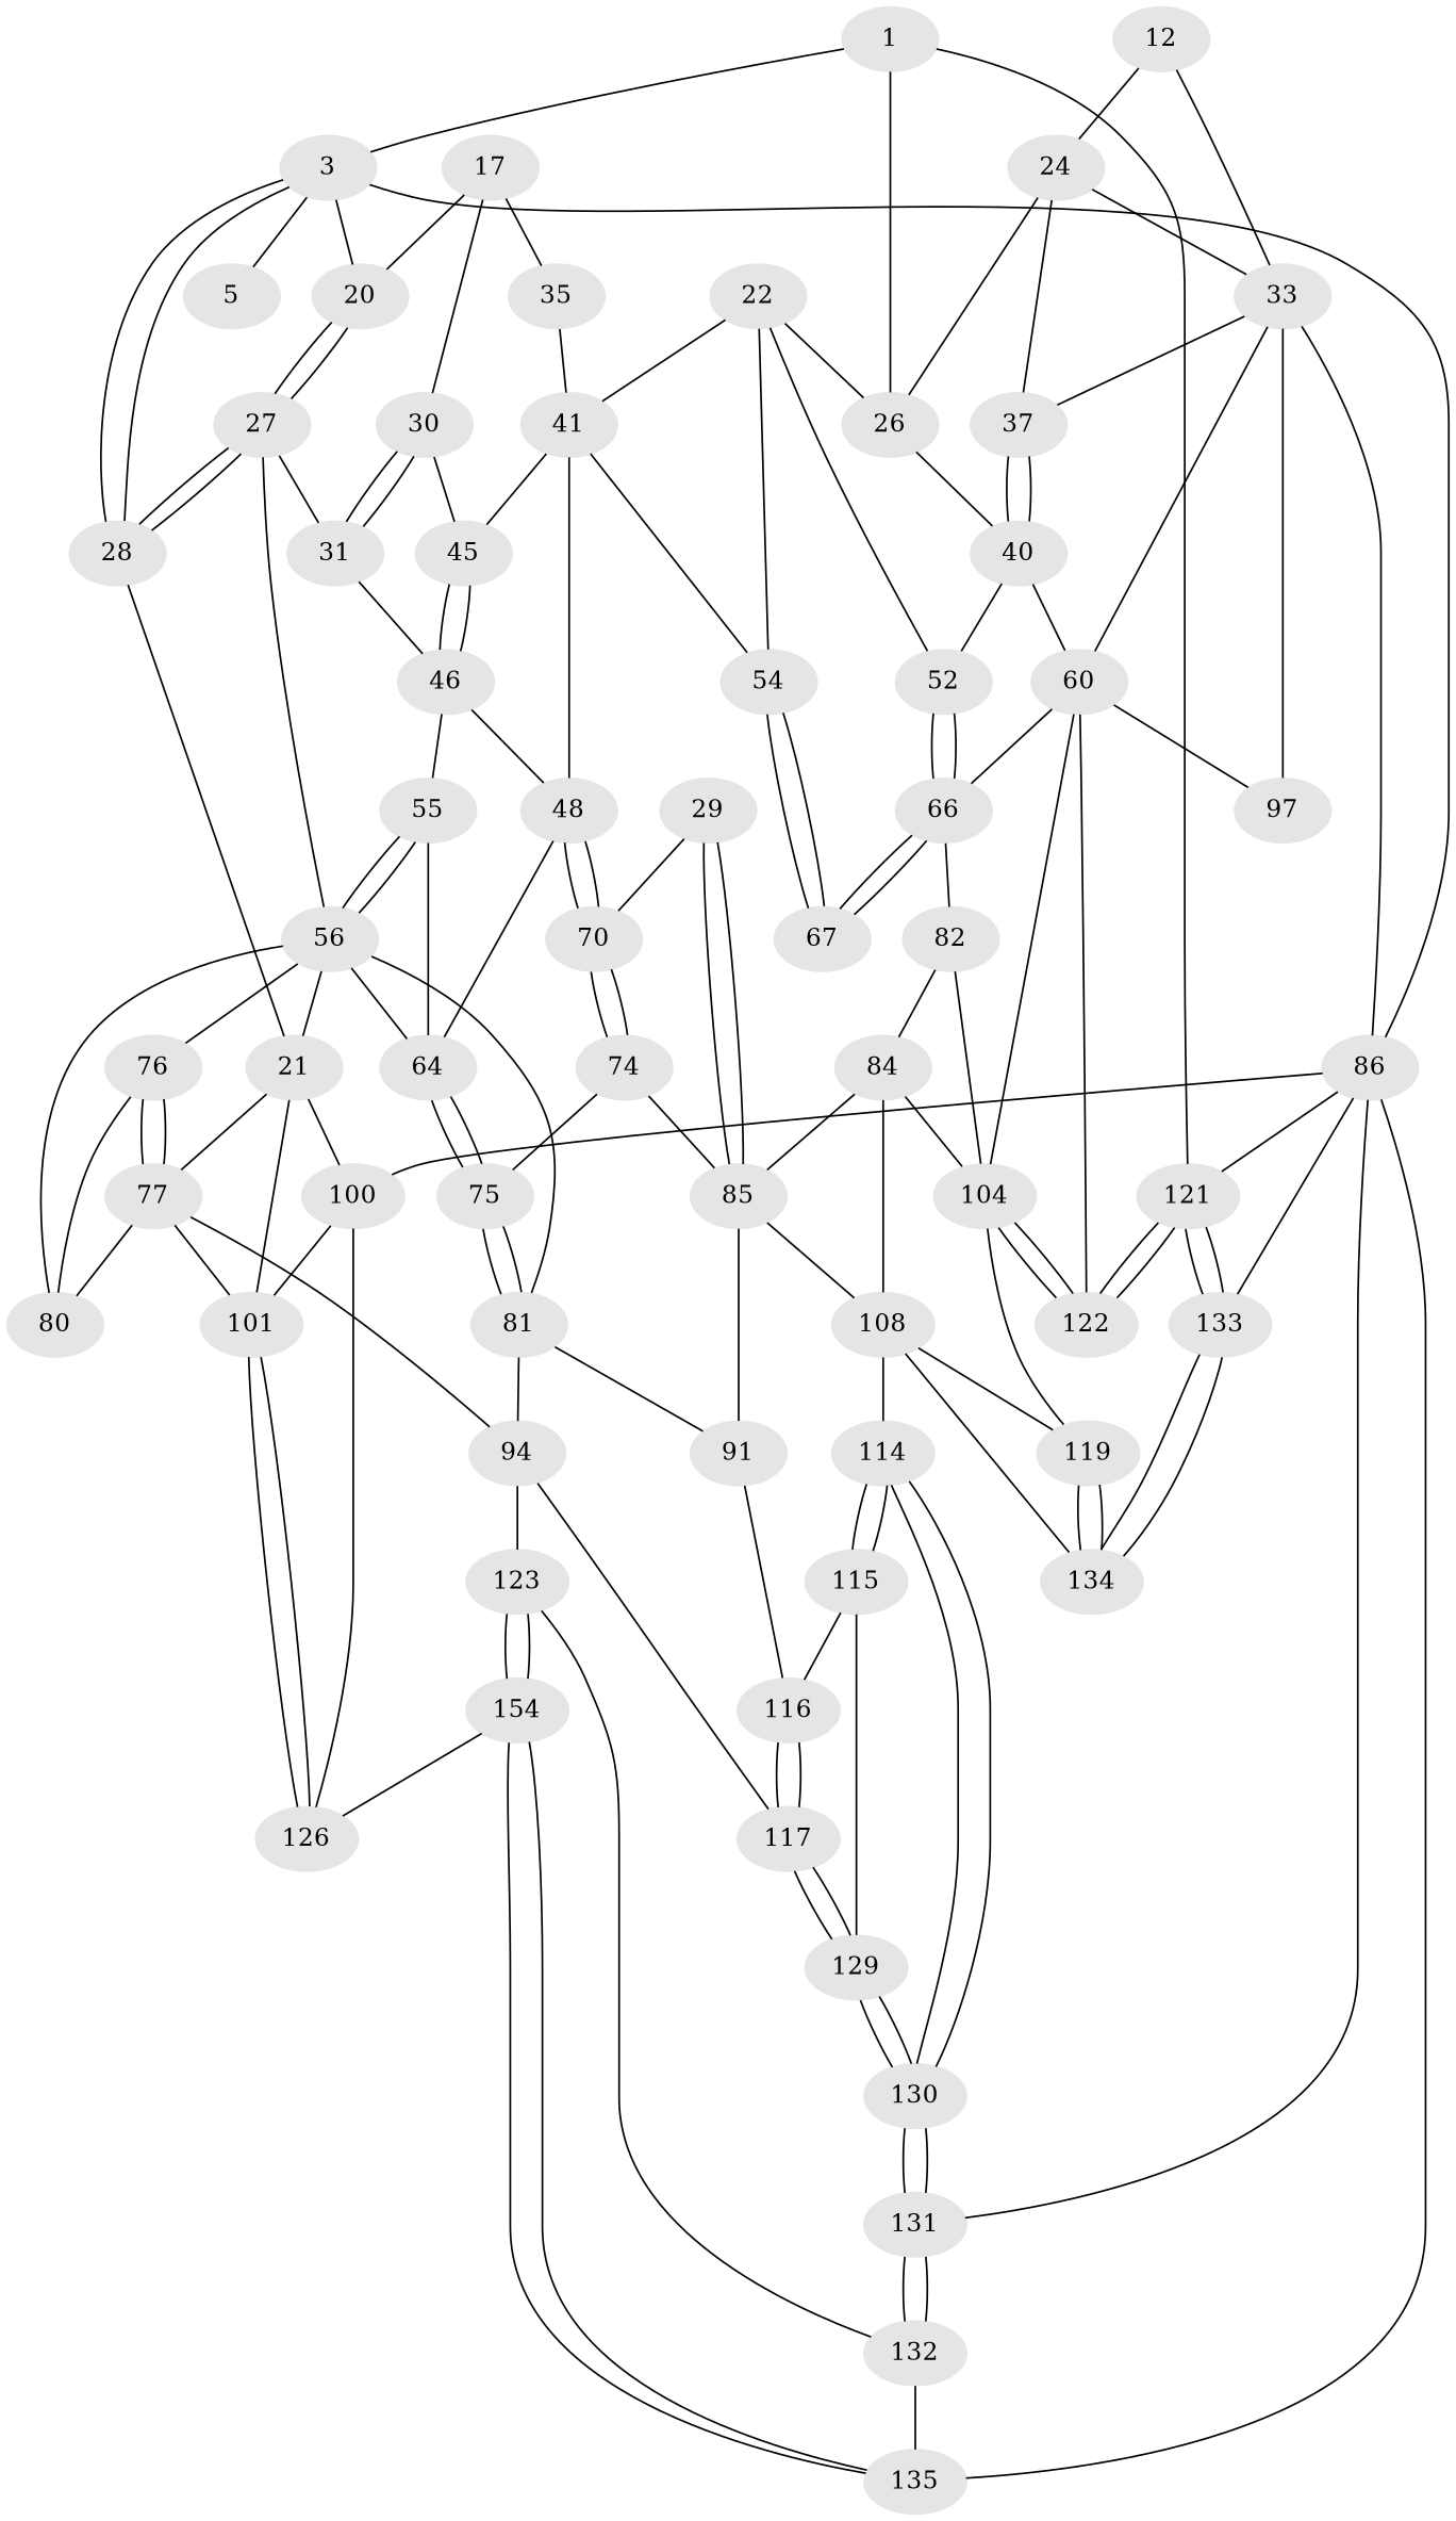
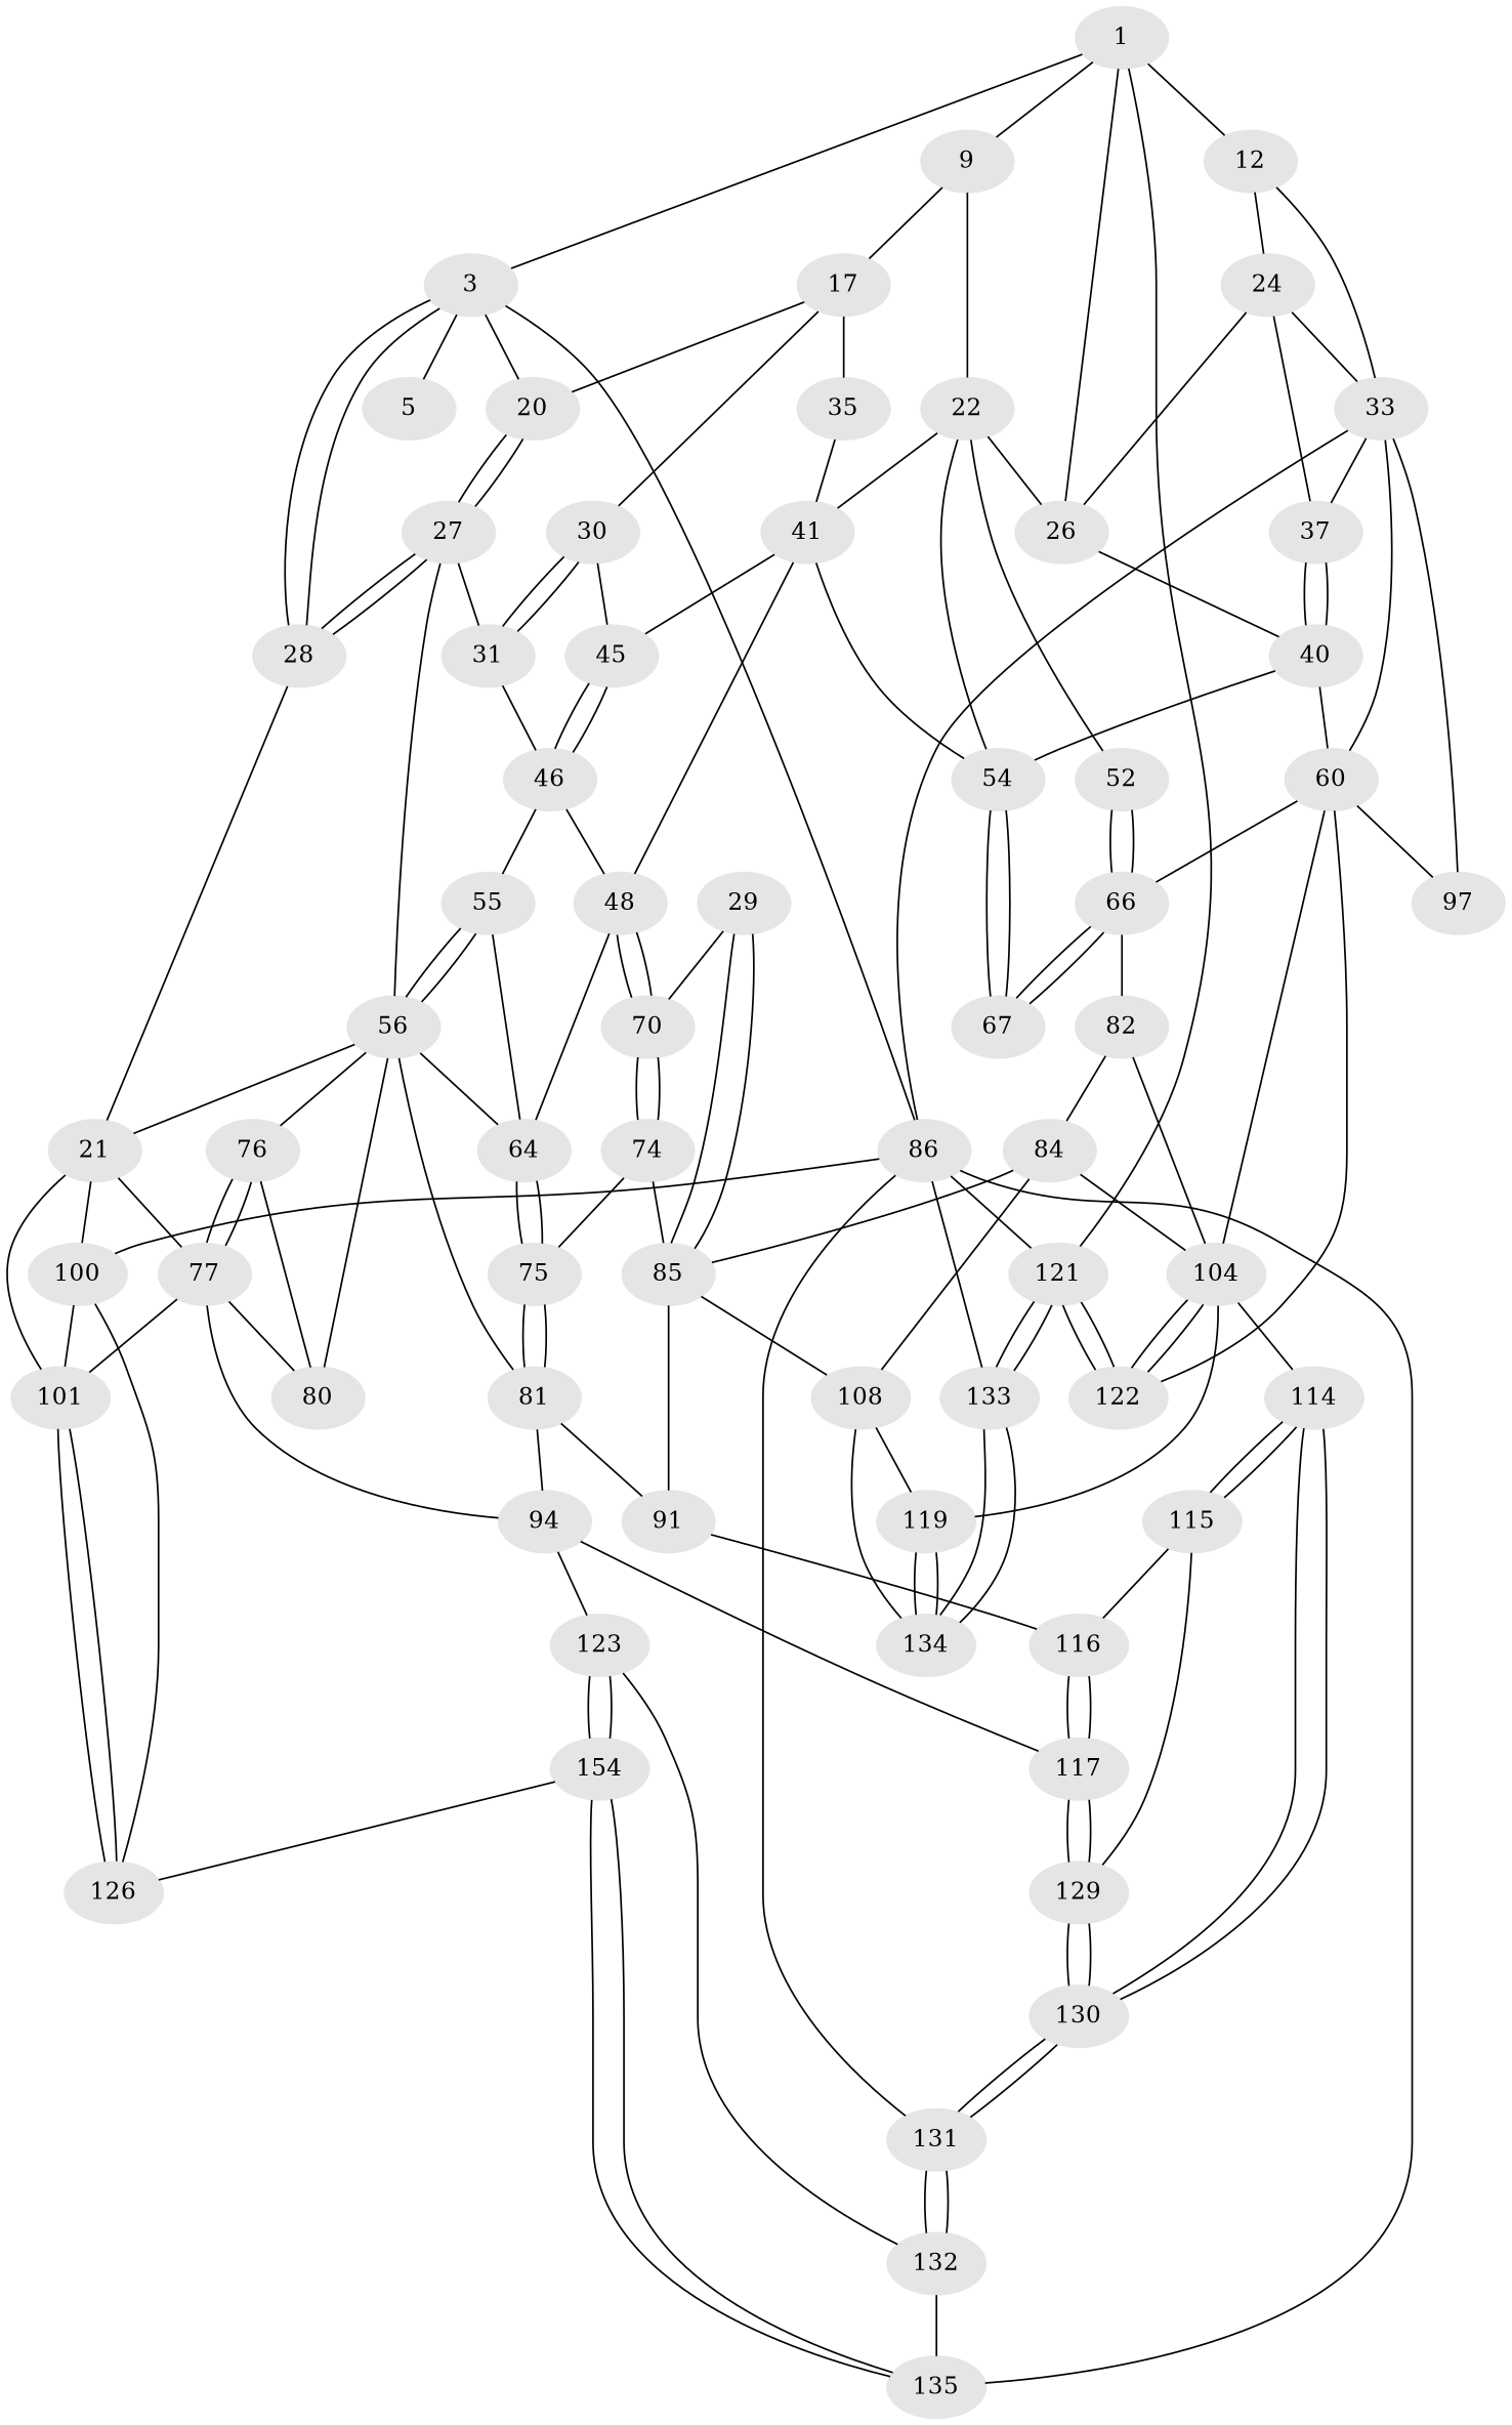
  graph {
    node [color=gray90 style=filled]
    1 [super="+2+7"]
    3 [super="+4"]
+   9 [super="+21+10"]
    12 [super="+13"]
    26 [super="+38"]
    121
    86 [super="+111+87+138"]
    5 [super="+6"]
    20
    28
    17 [super="+18"]
    22 [super="+23+39"]
    24 [super="+25"]
    33 [super="+59+34"]
    40 [super="+51"]
    100 [super="+109"]
    131
    133
    135 [super="+137"]
    27 [super="+32"]
    n21 [label=21 super="+62+78"]
    30
    35 [super="+36+44"]
    41 [super="+42"]
    52
    54
    37
    60 [super="+72"]
    97
    31
    45
    56 [super="+57+71"]
    48 [super="+49"]
    66 [super="+73"]
    67
    46 [super="+47+50"]
    64 [super="+65"]
    76
    80
    81 [super="+92"]
    77 [super="+93"]
    101 [super="+102"]
    55 [super="+63"]
    104 [super="+105"]
    122
    70
    75
    74
    82 [super="+83"]
    94 [super="+95"]
    91
    119
    126
    84 [super="+107"]
    n55 [label=29]
    85 [super="+89"]
    108 [super="+112"]
    117 [super="+118"]
    123 [super="+127"]
    116
    114
    134
    132
    129
    n65 [label=154 super="+125"]
    115
    130
    1 -- 3
+   1 -- 9
+   1 -- 12 [weight=2]
    1 -- 26
    1 -- 121
    3 -- 86
    3 -- 5
    3 -- 20
    3 -- 28
    3 -- 28
+   9 -- 17
+   9 -- 22 [weight=2]
    12 -- 24
    12 -- 33
    26 -- 40
    121 -- 133
    121 -- 133
    121 -- 122
    121 -- 122
    86 -- 121
    86 -- 100
    86 -- 131
    86 -- 133
    86 -- 135 [weight=2]
    20 -- 27
    20 -- 27
    28 -- n21
    17 -- 20
    17 -- 30
    17 -- 35 [weight=2]
    22 -- 26
    22 -- 41
    22 -- 52
    22 -- 54
    24 -- 26
    24 -- 33
    24 -- 37
    33 -- 86
    33 -- 37
    33 -- 60
    33 -- 97
-   40 -- 52
+   40 -- 54
    40 -- 60
    100 -- 101
    100 -- 126
    131 -- 132
    131 -- 132
    133 -- 134
    133 -- 134
    27 -- 28
    27 -- 28
    27 -- 31
    27 -- 56
    n21 -- 100 [weight=2]
    n21 -- 77
    n21 -- 101
    30 -- 31
    30 -- 31
    30 -- 45
    35 -- 41
    41 -- 54
    41 -- 45
    41 -- 48
    52 -- 66
    52 -- 66
    54 -- 67
    54 -- 67
    37 -- 40
    37 -- 40
    60 -- 97
    60 -- 66
    60 -- 104
    60 -- 122
    31 -- 46
    45 -- 46
    45 -- 46
    56 -- n21
    56 -- 64
    56 -- 76
    56 -- 80
    56 -- 81
    48 -- 64
    48 -- 70
    48 -- 70
    66 -- 67
    66 -- 67
    66 -- 82
    46 -- 48
    46 -- 55 [weight=2]
    64 -- 75
    64 -- 75
    76 -- 80
    76 -- 77
    76 -- 77
    81 -- 94
    81 -- 91
    77 -- 80
    77 -- 101
    77 -- 94
    101 -- 126
    101 -- 126
    55 -- 56
    55 -- 56
    55 -- 64
    104 -- 122
    104 -- 122
    104 -- 119
    70 -- 74
    70 -- 74
    75 -- 81
    75 -- 81
    74 -- 75
    74 -- 85
    82 -- 104
    82 -- 84
    94 -- 117
    94 -- 123
    91 -- 116
    119 -- 134
    119 -- 134
    84 -- 104
    84 -- 85
    84 -- 108
    n55 -- 70
    n55 -- 85
    n55 -- 85
    85 -- 91
    85 -- 108
    108 -- 119
-   108 -- 114
+   104 -- 114
    108 -- 134
    117 -- 129
    117 -- 129
    123 -- 132
    123 -- n65
    123 -- n65
    116 -- 117
    116 -- 117
    114 -- 115
    114 -- 115
    114 -- 130
    114 -- 130
    132 -- 135
    129 -- 130
    129 -- 130
    n65 -- 135
    n65 -- 135
    n65 -- 126
    115 -- 116
    115 -- 129
    130 -- 131
    130 -- 131
  }
